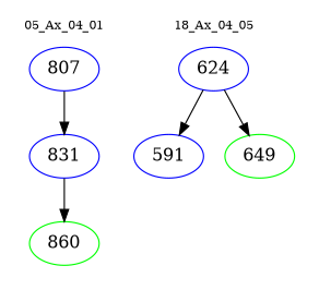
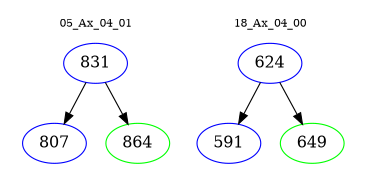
  digraph {
    node [color=blue]
    edge [color=black]
    n1 [label=831]
    n2 [label=807]
-   n3 [color=green label=860]
+   n3 [color=green label=864]
    n4 [label=624]
    n5 [label=591]
    n6 [color=green label=649]
    subgraph cluster_1 {
      color=white
      fontsize=10
      label="05_Ax_04_01"
      n1
      n2
      n3
    }
    subgraph cluster_2 {
      color=white
      fontsize=10
-     label="18_Ax_04_05"
+     label="18_Ax_04_00"
      n4
      n5
      n6
    }
-   n2 -> n1
+   n1 -> n2
    n1 -> n3
    n4 -> n5
    n4 -> n6
  }
